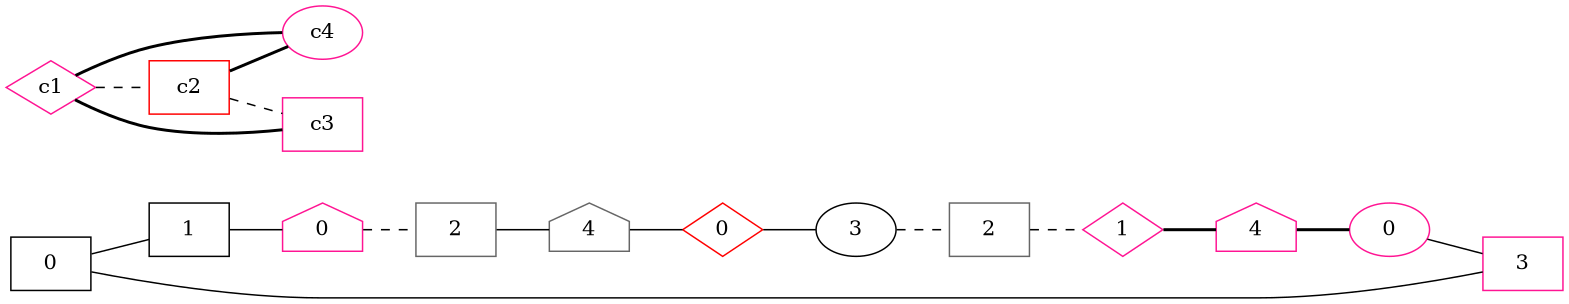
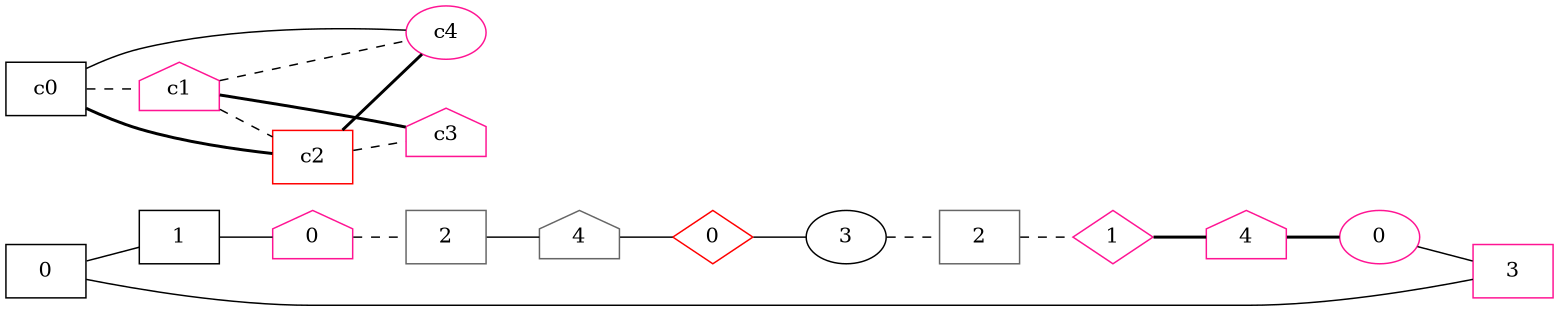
  graph {
    fontname="DejaVu Serif"
    rankdir=LR
    node [color=deeppink fontname="DejaVu Serif" shape=box]
    edge [fontname="DejaVu Serif" style=solid]
    n1 [color=black label=0]
    n2 [color=black label=1]
    n3 [label=3]
    n4 [label=0 shape=house]
    n5 [color=gray40 label=2]
    n6 [color=gray40 label=4 shape=house]
    n7 [color=red label=0 shape=diamond]
    n8 [color=black label=3 shape=ellipse]
    n9 [color=gray40 label=2]
    n10 [label=1 shape=diamond]
    n11 [label=4 shape=house]
    n12 [label=0 shape=ellipse]
-   c1 [shape=diamond]
+   c0 [color=black]
+   c1 [shape=house]
    c2 [color=red]
    c4 [shape=ellipse]
-   c3
+   c3 [shape=house]
    n1 -- n2
    n1 -- n3
    n2 -- n4
    n4 -- n5 [style=dashed]
    n5 -- n6
    n6 -- n7
    n7 -- n8
    n8 -- n9 [style=dashed]
    n9 -- n10 [style=dashed]
    n10 -- n11 [style=bold]
    n11 -- n12 [style=bold]
    n12 -- n3
+   c0 -- c1 [style=dashed]
+   c0 -- c2 [style=bold]
+   c0 -- c4
    c1 -- c2 [style=dashed]
-   c1 -- c4 [style=bold]
+   c1 -- c4 [style=dashed]
    c1 -- c3 [style=bold]
    c2 -- c4 [style=bold]
    c2 -- c3 [style=dashed]
  }
